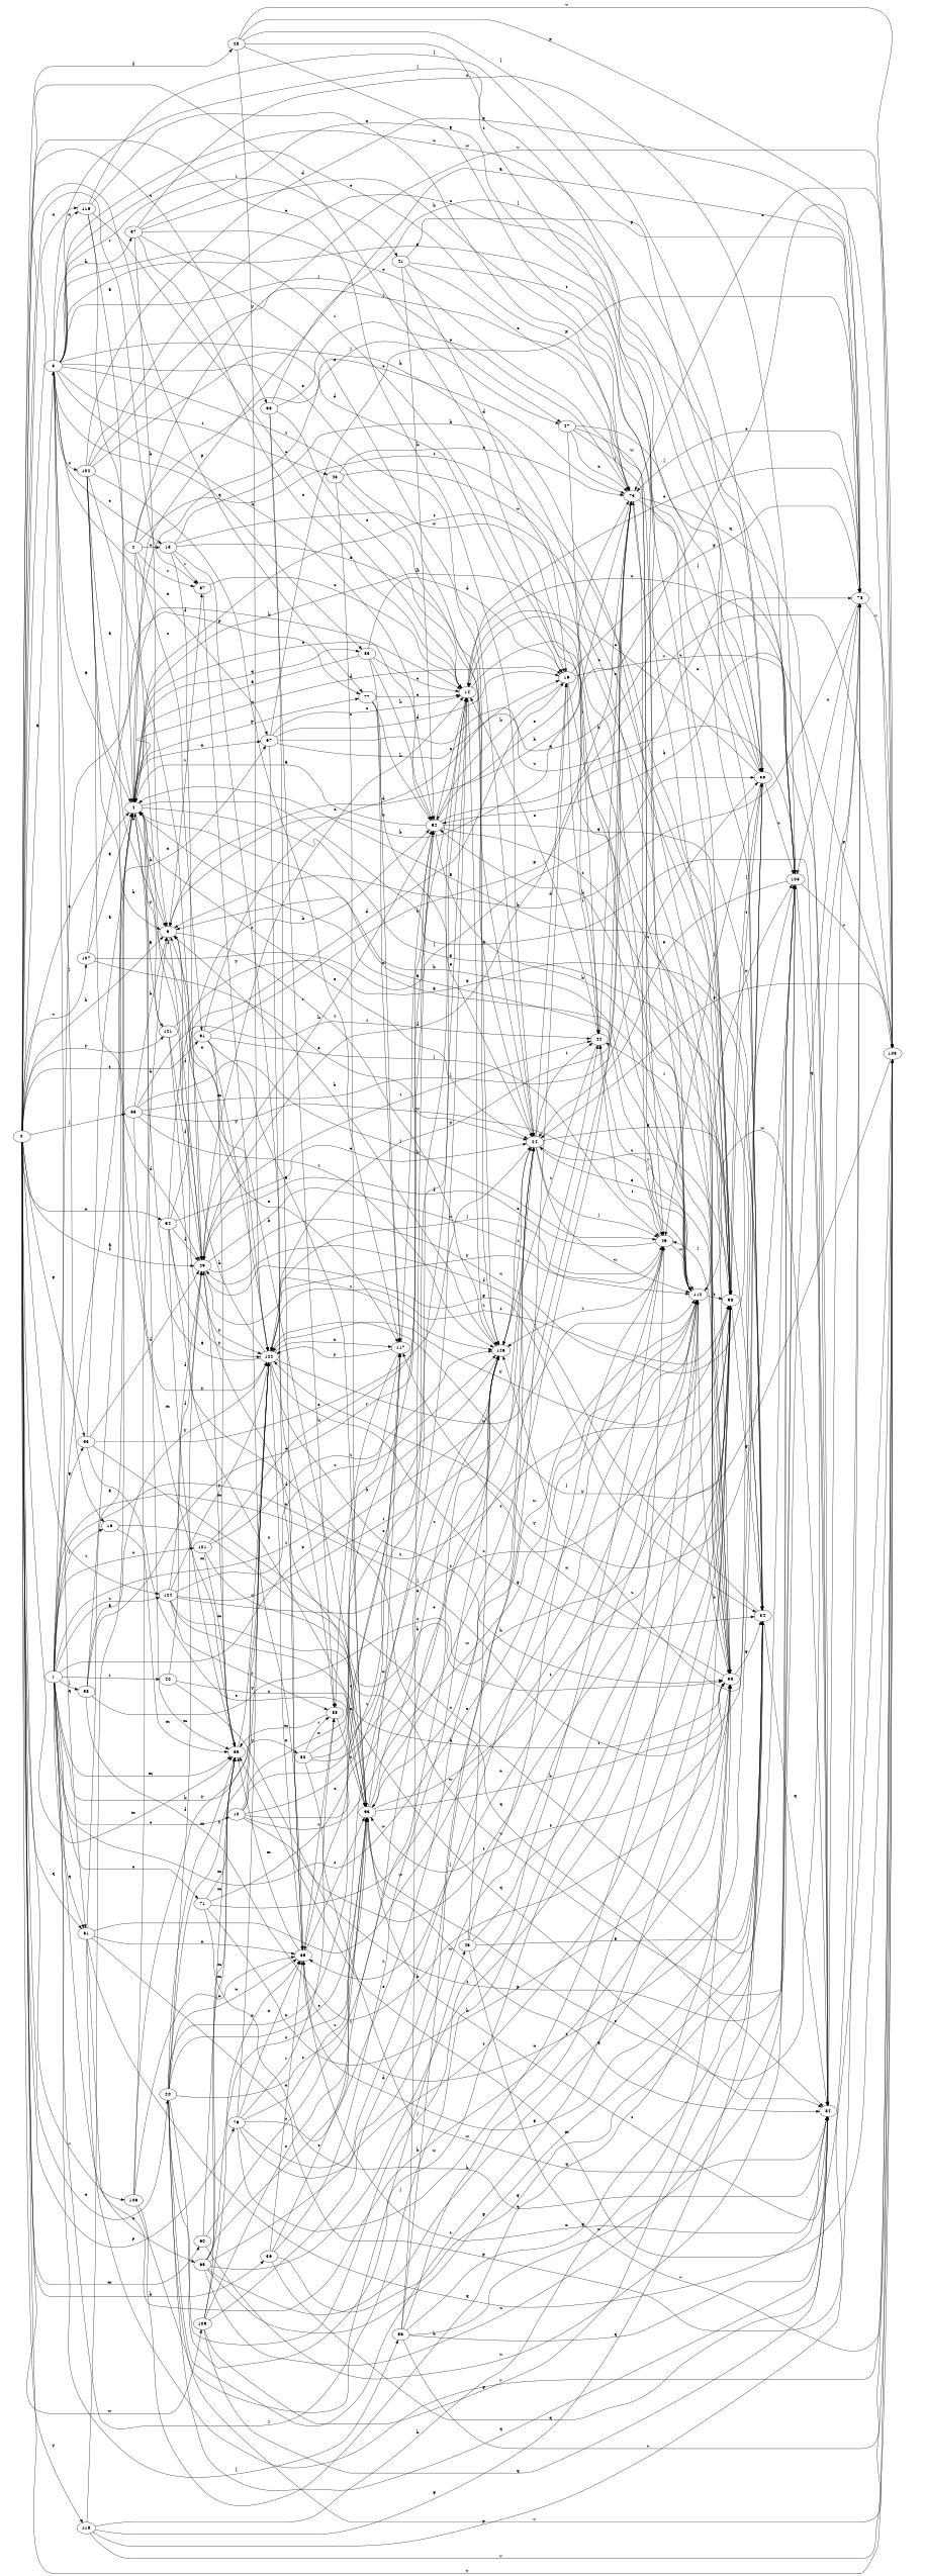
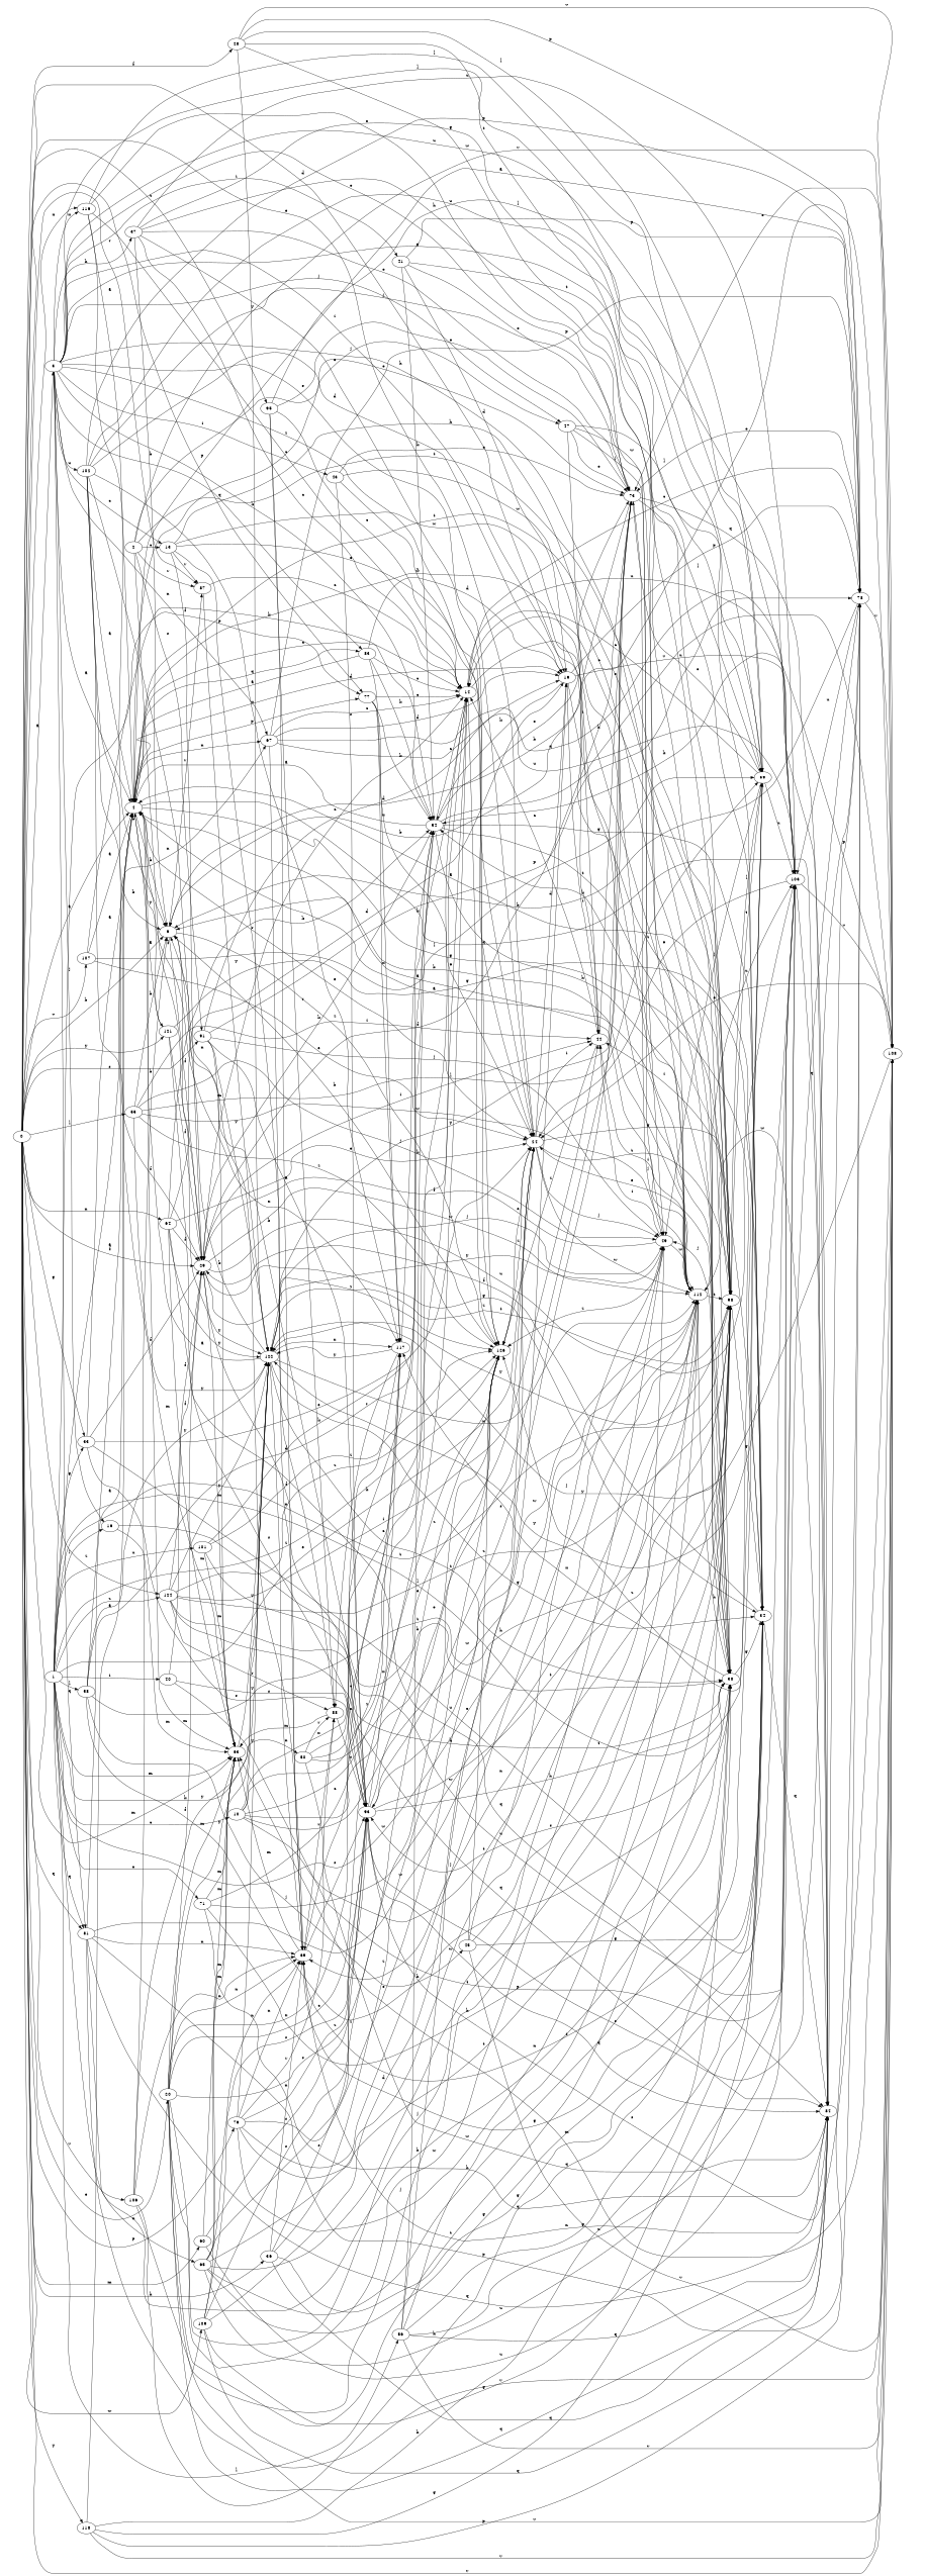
  strict digraph {
    rankdir=LR
    0
    3
    4
    9
    19
    20
    24
    28
    29
    33
    36
    55
    60
    63
    64
    76
    77
    81
    87
    91
    95
    106
    107
    108
    109
    116
    118
    121
    124
    n30 [label=16]
    59
    67
    126
    13
    73
    34
    37
    38
    41
    43
    44
    47
    54
    83
    102
    103
    98
    112
    14
    84
    117
    122
    78
    49
    n55 [label=69]
    93
    88
    1
    10
    40
    45
    50
    56
    58
    65
    71
    101
    2
    0 -> 3 [label=a]
    0 -> 4 [label=a]
    0 -> 9 [label=b]
    0 -> 19 [label=d]
    0 -> 20 [label=e]
    0 -> 24 [label=e]
    0 -> 28 [label=f]
    0 -> 29 [label=f]
    0 -> 33 [label=g]
    0 -> 36 [label=h]
    0 -> 55 [label=l]
    0 -> 60 [label=m]
    0 -> 63 [label=m]
    0 -> 64 [label=n]
    0 -> 76 [label=p]
    0 -> 77 [label=p]
    0 -> 81 [label=q]
    0 -> 87 [label=r]
    0 -> 91 [label=s]
    0 -> 95 [label=t]
    0 -> 106 [label=v]
    0 -> 107 [label=v]
    0 -> 108 [label=v]
    0 -> 109 [label=w]
    0 -> 116 [label=x]
    0 -> 118 [label=y]
    0 -> 121 [label=y]
    0 -> 124 [label=z]
    3 -> 4 [label=a]
    3 -> 24 [label=e]
    3 -> 81 [label=q]
    3 -> 116 [label=x]
    3 -> n30 [label=j]
    3 -> 59 [label=l]
    3 -> 67 [label=n]
    3 -> 126 [label=z]
    3 -> 13 [label=c]
    3 -> 73 [label=o]
    3 -> 34 [label=g]
    3 -> 37 [label=h]
    3 -> 38 [label=h]
    3 -> 41 [label=i]
    3 -> 43 [label=i]
    3 -> 44 [label=i]
    3 -> 47 [label=j]
    3 -> 54 [label=k]
    3 -> 83 [label=q]
    3 -> 102 [label=u]
    3 -> 103 [label=u]
    4 -> 9 [label=b]
    4 -> 19 [label=d]
    4 -> 24 [label=e]
    4 -> 63 [label=m]
    4 -> 77 [label=p]
    4 -> 121 [label=y]
    4 -> 67 [label=n]
    4 -> 34 [label=g]
    4 -> 47 [label=j]
    4 -> 83 [label=q]
    4 -> 98 [label=t]
    4 -> 112 [label=w]
    4 -> 14 [label=c]
    4 -> 84 [label=q]
    4 -> 117 [label=x]
    9 -> 29 [label=f]
    9 -> 87 [label=r]
    9 -> 126 [label=z]
    9 -> 122 [label=y]
    19 -> 44 [label=i]
    19 -> 54 [label=k]
    19 -> 103 [label=u]
    19 -> 98 [label=t]
    19 -> 78 [label=p]
    20 -> 29 [label=f]
    20 -> 63 [label=m]
    20 -> 108 [label=v]
    20 -> 126 [label=z]
    20 -> 98 [label=t]
    20 -> 112 [label=w]
    20 -> 14 [label=c]
    20 -> 84 [label=q]
    20 -> 117 [label=x]
    20 -> 122 [label=y]
    20 -> 49 [label=j]
    20 -> n55 [label=n]
    24 -> 19 [label=d]
    24 -> 126 [label=z]
    24 -> 34 [label=g]
    24 -> 44 [label=i]
    24 -> 98 [label=t]
    24 -> 112 [label=w]
    24 -> 49 [label=j]
    28 -> 108 [label=v]
    28 -> 59 [label=l]
    28 -> 98 [label=t]
    28 -> 112 [label=w]
    28 -> 122 [label=y]
    28 -> 78 [label=p]
    29 -> 63 [label=m]
    29 -> 126 [label=z]
    29 -> 34 [label=g]
    29 -> 44 [label=i]
    29 -> 54 [label=k]
    29 -> 103 [label=u]
    29 -> 112 [label=w]
    29 -> 14 [label=c]
    33 -> 4 [label=a]
    33 -> 24 [label=e]
    33 -> 29 [label=f]
    33 -> 103 [label=u]
    33 -> 93 [label=s]
    36 -> 126 [label=z]
    36 -> 34 [label=g]
    36 -> 84 [label=q]
    36 -> n55 [label=n]
    36 -> 93 [label=s]
    55 -> 9 [label=b]
    55 -> 59 [label=l]
    55 -> 126 [label=z]
    55 -> 44 [label=i]
    55 -> 112 [label=w]
    55 -> 122 [label=y]
    55 -> 49 [label=j]
    60 -> 63 [label=m]
    60 -> 103 [label=u]
    60 -> 93 [label=s]
    63 -> 122 [label=y]
    64 -> 19 [label=d]
    64 -> 24 [label=e]
    64 -> 29 [label=f]
    64 -> 63 [label=m]
    64 -> 54 [label=k]
    64 -> 84 [label=q]
    64 -> 122 [label=y]
    76 -> 24 [label=e]
    76 -> 98 [label=t]
    76 -> 112 [label=w]
    76 -> 122 [label=y]
    76 -> 49 [label=j]
    76 -> n55 [label=n]
    76 -> 93 [label=s]
    76 -> 88 [label=r]
    77 -> 24 [label=e]
    77 -> 54 [label=k]
    77 -> 14 [label=c]
    77 -> 117 [label=x]
    81 -> 4 [label=a]
    81 -> 108 [label=v]
    81 -> 38 [label=h]
    81 -> 112 [label=w]
    81 -> 84 [label=q]
    81 -> 78 [label=p]
    81 -> n55 [label=n]
    87 -> 14 [label=c]
    87 -> 122 [label=y]
    91 -> 19 [label=d]
    91 -> 63 [label=m]
    91 -> 122 [label=y]
    91 -> 78 [label=p]
    91 -> 49 [label=j]
    91 -> 93 [label=s]
    95 -> 59 [label=l]
    95 -> 73 [label=o]
    95 -> 14 [label=c]
    95 -> n55 [label=n]
    95 -> 88 [label=r]
    106 -> 9 [label=b]
    106 -> 38 [label=h]
    106 -> 122 [label=y]
    106 -> 49 [label=j]
    106 -> n55 [label=n]
    107 -> 4 [label=a]
    107 -> 24 [label=e]
    107 -> 59 [label=l]
    107 -> 54 [label=k]
    108 -> 9 [label=b]
    108 -> 24 [label=e]
    108 -> 63 [label=m]
    108 -> 73 [label=o]
    108 -> 54 [label=k]
    108 -> 122 [label=y]
    108 -> 93 [label=s]
    109 -> 19 [label=d]
    109 -> 63 [label=m]
    109 -> 34 [label=g]
    109 -> 84 [label=q]
    109 -> n55 [label=n]
    109 -> 93 [label=s]
    116 -> 4 [label=a]
    116 -> 9 [label=b]
    116 -> 59 [label=l]
    116 -> 73 [label=o]
    116 -> 14 [label=c]
    118 -> 4 [label=a]
    118 -> 108 [label=v]
    118 -> 34 [label=g]
    118 -> 38 [label=h]
    118 -> 78 [label=p]
    121 -> 4 [label=a]
    121 -> 29 [label=f]
    121 -> 34 [label=g]
    121 -> 93 [label=s]
    124 -> 29 [label=f]
    124 -> 126 [label=z]
    124 -> 38 [label=h]
    124 -> 44 [label=i]
    124 -> 98 [label=t]
    124 -> 84 [label=q]
    124 -> 122 [label=y]
    124 -> 88 [label=r]
    n30 -> 63 [label=m]
    n30 -> 38 [label=h]
    59 -> 126 [label=z]
    59 -> 73 [label=o]
    59 -> 103 [label=u]
    59 -> 98 [label=t]
    59 -> 14 [label=c]
    59 -> 49 [label=j]
    59 -> n55 [label=n]
    67 -> 19 [label=d]
    67 -> 103 [label=u]
    67 -> 14 [label=c]
    67 -> 84 [label=q]
    67 -> 78 [label=p]
    67 -> n55 [label=n]
    126 -> 9 [label=b]
    126 -> 24 [label=e]
    13 -> 24 [label=e]
    13 -> 29 [label=f]
    13 -> 87 [label=r]
    13 -> 38 [label=h]
    13 -> 112 [label=w]
    13 -> 88 [label=r]
    73 -> 9 [label=b]
    73 -> 29 [label=f]
    73 -> 59 [label=l]
    73 -> 84 [label=q]
    73 -> 122 [label=y]
    73 -> 49 [label=j]
    73 -> 93 [label=s]
    34 -> 4 [label=a]
    34 -> 29 [label=f]
    34 -> 84 [label=q]
    37 -> 9 [label=b]
    37 -> 24 [label=e]
    37 -> 73 [label=o]
    37 -> 34 [label=g]
    37 -> 38 [label=h]
    37 -> 103 [label=u]
    37 -> 14 [label=c]
    38 -> 4 [label=a]
    38 -> 24 [label=e]
    38 -> 34 [label=g]
    38 -> 117 [label=x]
    38 -> 49 [label=j]
    38 -> 93 [label=s]
    41 -> 19 [label=d]
    41 -> 73 [label=o]
    41 -> 54 [label=k]
    41 -> 98 [label=t]
    41 -> 78 [label=p]
    43 -> 126 [label=z]
    43 -> 73 [label=o]
    43 -> 112 [label=w]
    43 -> 93 [label=s]
    44 -> 126 [label=z]
    44 -> 73 [label=o]
    44 -> 14 [label=c]
    47 -> 59 [label=l]
    47 -> 73 [label=o]
    47 -> 44 [label=i]
    47 -> 112 [label=w]
    47 -> 49 [label=j]
    54 -> 4 [label=a]
    54 -> 108 [label=v]
    54 -> 73 [label=o]
    54 -> 34 [label=g]
    54 -> 38 [label=h]
    54 -> 98 [label=t]
    54 -> 14 [label=c]
    83 -> 4 [label=a]
    83 -> 19 [label=d]
    83 -> 54 [label=k]
    83 -> 14 [label=c]
    83 -> 117 [label=x]
    102 -> 4 [label=a]
    102 -> 9 [label=b]
    102 -> 19 [label=d]
    102 -> 29 [label=f]
    102 -> 63 [label=m]
    102 -> 103 [label=u]
    102 -> 117 [label=x]
    102 -> 78 [label=p]
    102 -> 49 [label=j]
    102 -> n55 [label=n]
    103 -> 24 [label=e]
    103 -> 108 [label=v]
    103 -> 84 [label=q]
    103 -> 122 [label=y]
    98 -> 59 [label=l]
    98 -> 34 [label=g]
    98 -> 44 [label=i]
    98 -> 54 [label=k]
    98 -> 14 [label=c]
    98 -> 122 [label=y]
    112 -> 4 [label=a]
    112 -> 9 [label=b]
    112 -> 38 [label=h]
    112 -> 44 [label=i]
    112 -> 103 [label=u]
    112 -> 98 [label=t]
    112 -> n55 [label=n]
    14 -> 126 [label=z]
    14 -> 38 [label=h]
    14 -> 103 [label=u]
    84 -> 112 [label=w]
    84 -> 78 [label=p]
    84 -> n55 [label=n]
    117 -> 54 [label=k]
    117 -> 122 [label=y]
    117 -> n55 [label=n]
    117 -> 88 [label=r]
    122 -> 4 [label=a]
    122 -> 9 [label=b]
    122 -> 34 [label=g]
    122 -> 38 [label=h]
    122 -> 98 [label=t]
    122 -> 112 [label=w]
    122 -> 117 [label=x]
    122 -> 49 [label=j]
    122 -> n55 [label=n]
    78 -> 4 [label=a]
    78 -> 9 [label=b]
    78 -> 108 [label=v]
    78 -> 73 [label=o]
    78 -> 103 [label=u]
    78 -> 14 [label=c]
    78 -> 93 [label=s]
    49 -> 29 [label=f]
    49 -> 126 [label=z]
    49 -> 44 [label=i]
    49 -> 112 [label=w]
    49 -> 122 [label=y]
    n55 -> 63 [label=m]
    n55 -> 34 [label=g]
    n55 -> 93 [label=s]
    n55 -> 88 [label=r]
    93 -> 9 [label=b]
    93 -> 29 [label=f]
    93 -> 126 [label=z]
    93 -> 38 [label=h]
    93 -> 98 [label=t]
    93 -> 112 [label=w]
    93 -> 84 [label=q]
    93 -> 117 [label=x]
    88 -> 63 [label=m]
    88 -> 93 [label=s]
    1 -> 24 [label=e]
    1 -> 33 [label=g]
    1 -> 63 [label=m]
    1 -> 77 [label=p]
    1 -> 81 [label=q]
    1 -> 124 [label=z]
    1 -> n30 [label=j]
    1 -> 59 [label=l]
    1 -> 67 [label=n]
    1 -> 126 [label=z]
    1 -> 98 [label=t]
    1 -> 112 [label=w]
    1 -> 10 [label=c]
    1 -> 40 [label=i]
-   1 -> 45 [label=j]
+   58 -> 45 [label=j]
    1 -> 50 [label=k]
    1 -> 56 [label=l]
    1 -> 58 [label=l]
    1 -> 65 [label=n]
    1 -> 71 [label=o]
    1 -> 101 [label=u]
    10 -> 126 [label=z]
    10 -> 73 [label=o]
    10 -> 98 [label=t]
    10 -> 112 [label=w]
    10 -> 14 [label=c]
    10 -> 117 [label=x]
    10 -> 122 [label=y]
    40 -> 29 [label=f]
    40 -> 78 [label=p]
    40 -> 93 [label=s]
    45 -> 108 [label=v]
    45 -> 126 [label=z]
    45 -> 34 [label=g]
    45 -> 98 [label=t]
    45 -> 49 [label=j]
    50 -> 24 [label=e]
    50 -> 54 [label=k]
    50 -> 14 [label=c]
    50 -> 84 [label=q]
    50 -> 88 [label=r]
    56 -> 24 [label=e]
    56 -> 108 [label=v]
    56 -> 34 [label=g]
    56 -> 54 [label=k]
    56 -> 103 [label=u]
    56 -> 98 [label=t]
    56 -> 84 [label=q]
    58 -> 4 [label=a]
    58 -> 38 [label=h]
    58 -> 98 [label=t]
-   58 -> 14 [label=c]
+   58 -> 14 [label=d]
    58 -> 122 [label=y]
    65 -> 63 [label=m]
    65 -> 126 [label=z]
    65 -> 34 [label=g]
    65 -> 38 [label=h]
    65 -> 103 [label=u]
    65 -> 98 [label=t]
    65 -> 112 [label=w]
    65 -> 93 [label=s]
    71 -> 63 [label=m]
    71 -> 38 [label=h]
    71 -> 112 [label=w]
    71 -> 14 [label=c]
    71 -> 84 [label=q]
    101 -> 63 [label=m]
    101 -> 126 [label=z]
    101 -> 54 [label=k]
    101 -> 103 [label=u]
    2 -> 29 [label=f]
    2 -> 87 [label=r]
    2 -> 91 [label=s]
    2 -> 108 [label=v]
    2 -> 13 [label=c]
    2 -> 73 [label=o]
    2 -> 98 [label=t]
  }
